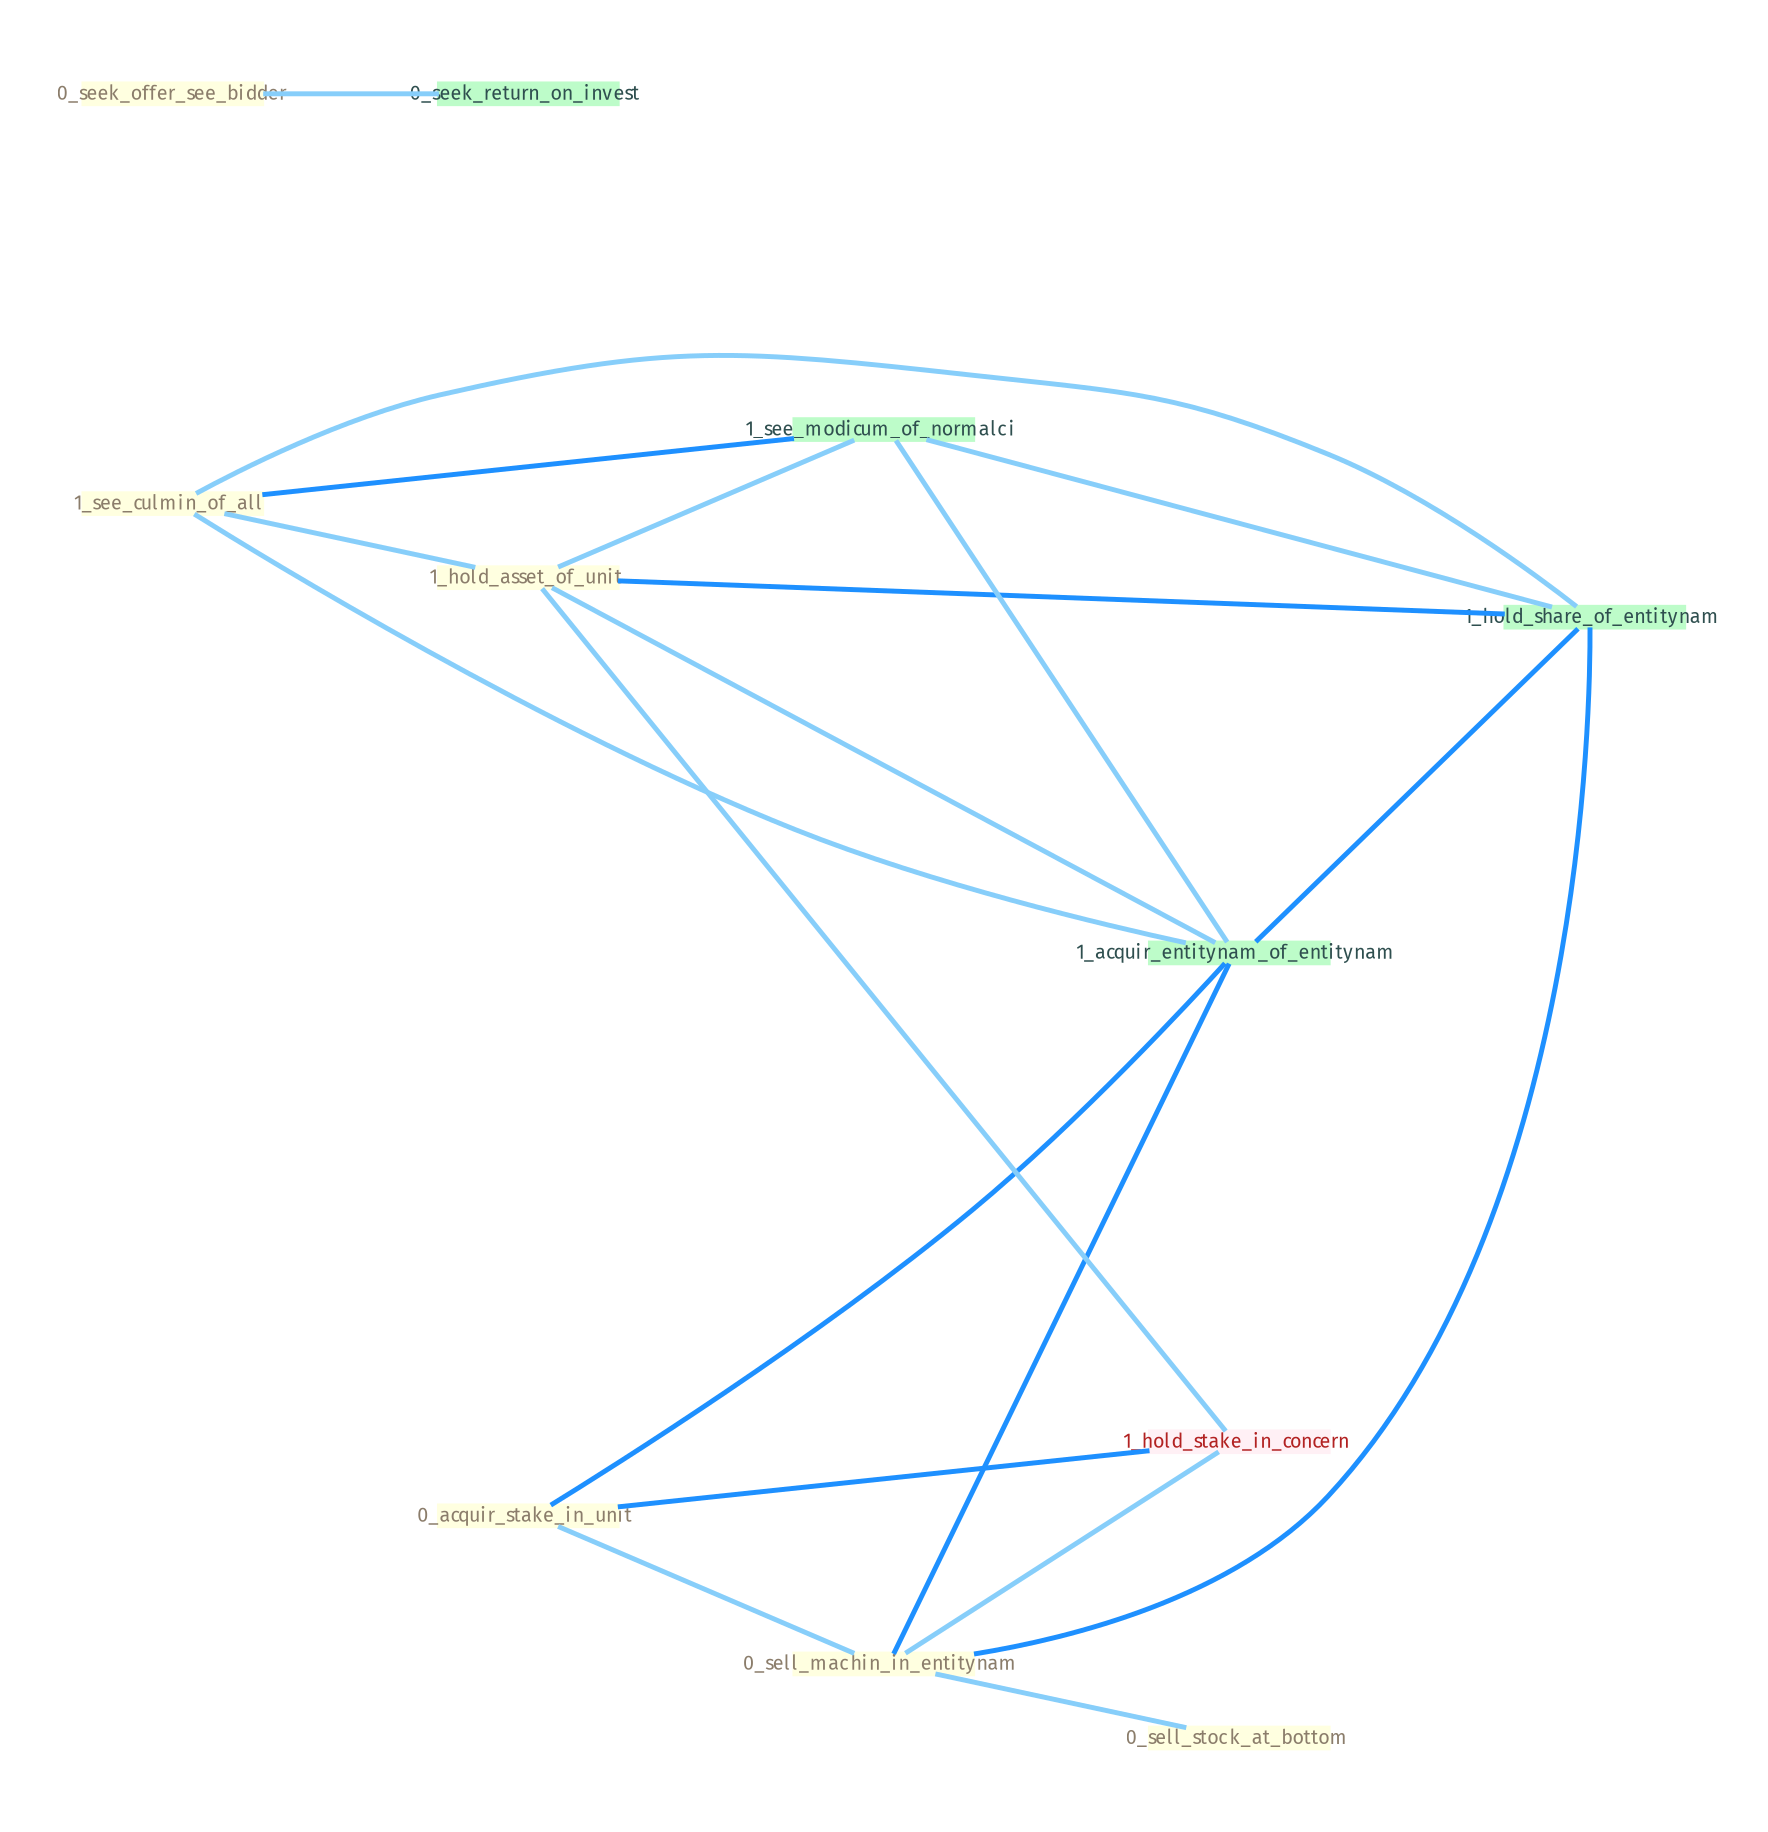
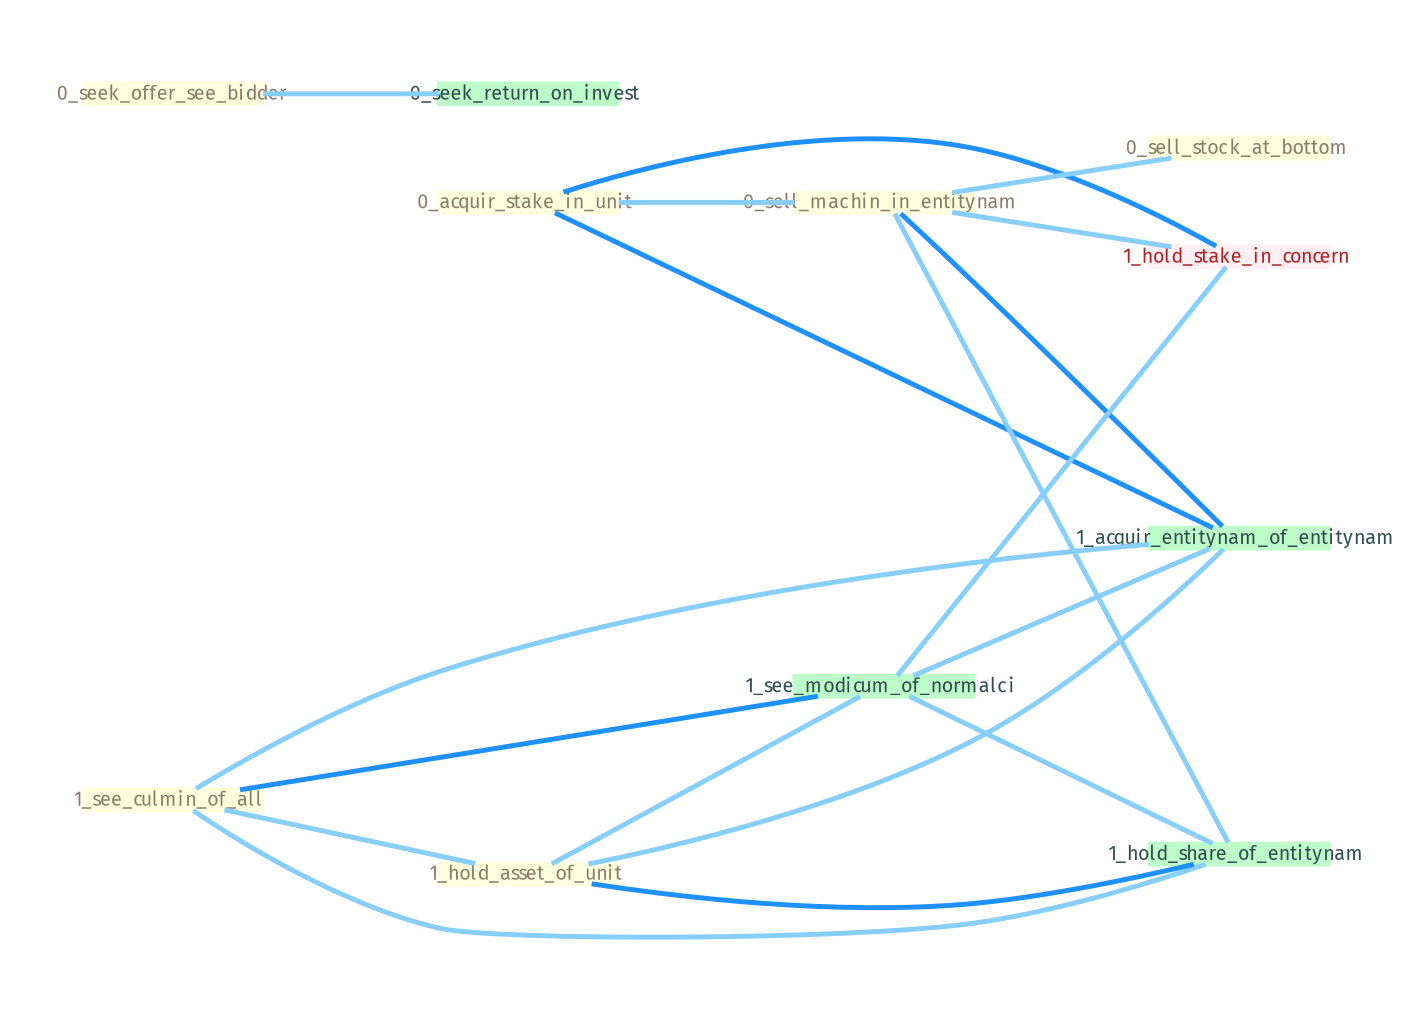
  graph {
    fontname="Fira Sans"
    rankdir=LR
    node [color="#ffffe0" fixedsize=true fontcolor="#8b7d6b" fontname="Fira Sans" fontsize=4 shape=polygon style=filled]
    edge [color="#87cefa" fontname="Fira Sans" w=1]
    "1_see_culmin_of_all " [height=.06 width=.5]
    "0_acquir_stake_in_unit " [height=.06 width=.5]
    "0_sell_machin_in_entitynam " [height=.06 width=.5]
    "0_sell_stock_at_bottom " [height=.06 width=.5]
    n5 [height=.06 label="1_hold_asset_of_unit" width=.5]
    n6 [height=.06 label="0_seek_offer_see_bidder" width=.5]
    "1_hold_stake_in_concern " [color="#fff0f5" fontcolor="#b22222" height=.06 width=.5]
    "1_see_modicum_of_normalci " [color="#BDFCC9" fontcolor="#2f4f4f" height=.06 width=.5]
    "1_acquir_entitynam_of_entitynam " [color="#BDFCC9" fontcolor="#2f4f4f" height=.06 width=.5]
    "1_hold_share_of_entitynam " [color="#BDFCC9" fontcolor="#2f4f4f" height=.06 width=.5]
    "0_seek_return_on_invest " [color="#BDFCC9" fontcolor="#2f4f4f" height=.06 width=.5]
    subgraph sub_1 {
      "1_see_culmin_of_all "
      "0_acquir_stake_in_unit "
      "0_sell_machin_in_entitynam "
      "0_sell_stock_at_bottom "
      n5
      n6
    }
    subgraph sub_2 {
      "1_hold_stake_in_concern "
    }
    "1_see_culmin_of_all " -- n5
    "1_see_culmin_of_all " -- "1_see_modicum_of_normalci " [color="#1e90ff" w=2]
    "1_see_culmin_of_all " -- "1_acquir_entitynam_of_entitynam "
    "1_see_culmin_of_all " -- "1_hold_share_of_entitynam "
    "0_acquir_stake_in_unit " -- "0_sell_machin_in_entitynam "
    "0_acquir_stake_in_unit " -- "1_hold_stake_in_concern " [color="#1e90ff" w=2]
    "0_acquir_stake_in_unit " -- "1_acquir_entitynam_of_entitynam " [color="#1e90ff"]
    "0_sell_machin_in_entitynam " -- "0_sell_stock_at_bottom "
    "0_sell_machin_in_entitynam " -- "1_hold_stake_in_concern "
    "0_sell_machin_in_entitynam " -- "1_acquir_entitynam_of_entitynam " [color="#1e90ff"]
-   "0_sell_machin_in_entitynam " -- "1_hold_share_of_entitynam " [color="#1e90ff"]
-   n5 -- "1_hold_stake_in_concern "
+   "0_sell_machin_in_entitynam " -- "1_hold_share_of_entitynam "
+   "1_see_modicum_of_normalci " -- "1_hold_stake_in_concern "
    n5 -- "1_see_modicum_of_normalci "
    n5 -- "1_acquir_entitynam_of_entitynam "
    n5 -- "1_hold_share_of_entitynam " [color="#1e90ff" w=2]
    n6 -- "0_seek_return_on_invest "
    "1_see_modicum_of_normalci " -- "1_acquir_entitynam_of_entitynam "
    "1_see_modicum_of_normalci " -- "1_hold_share_of_entitynam "
-   "1_acquir_entitynam_of_entitynam " -- "1_hold_share_of_entitynam " [color="#1e90ff" w=2]
  }
